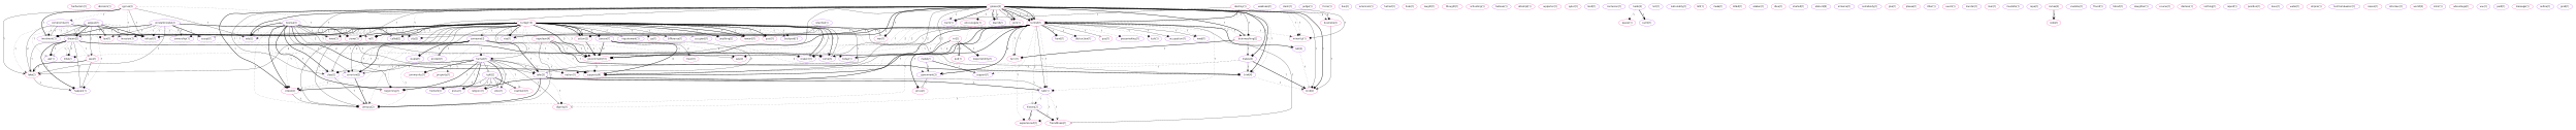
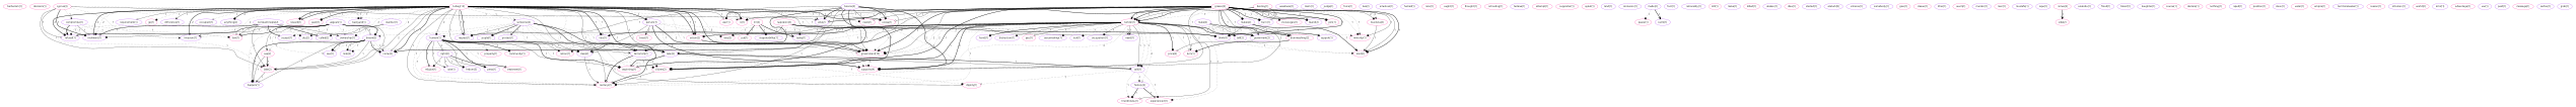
  digraph {
    fontname=Ubuntu
    node [color=purple fontname=Ubuntu]
    edge [arrowhead=box fontname=Ubuntu style=dotted]
    n1 [color=deeppink label="barbarism(1)"]
    n2 [color=deeppink label="decision(1)"]
    n3 [color=deeppink label="turkey(13)"]
    n4 [label="someone(2)"]
    n5 [label="human(1)"]
    n6 [label="person(7)"]
    n7 [label="requirement(1)"]
    n8 [label="accept(1)"]
    n9 [label="take(3)"]
    n10 [color=deeppink label="beginning(1)"]
    n11 [label="ownership(1)"]
    n12 [label="class(2)"]
    n13 [color=deeppink label="law(1)"]
    n14 [color=deeppink label="news(1)"]
    n15 [color=deeppink label="go(1)"]
    n16 [color=deeppink label="uiowa(1)"]
    n17 [color=deeppink label="lake(2)"]
    n18 [label="terrorism(2)"]
    n19 [label="invasion(1)"]
    n20 [label="difference(1)"]
    n21 [label="refusal(1)"]
    n22 [label="occupied(1)"]
    n23 [color=deeppink label="war(1)"]
    n24 [label="edu(2)"]
    n25 [label="anything(2)"]
    n26 [color=deeppink label="citizen(2)"]
    n27 [color=deeppink label="re(1)"]
    n28 [label="respect(1)"]
    n29 [label="come(3)"]
    n30 [color=deeppink label="reward(1)"]
    n31 [color=deeppink label="century(2)"]
    n32 [label="visa(1)"]
    n33 [color=deeppink label="action(2)"]
    n34 [label="involment(1)"]
    n35 [color=deeppink label="past(1)"]
    n36 [color=deeppink label="government(10)"]
    n37 [label="backyard(1)"]
    n38 [label="think(4)"]
    n39 [color=deeppink label="supports(4)"]
    n40 [label="couple(1)"]
    n41 [label="protect(1)"]
    n42 [color=deeppink label="community(1)"]
    n43 [color=deeppink label="property(1)"]
    n44 [label="right(2)"]
    n45 [color=deeppink label="religion(1)"]
    n46 [label="press(1)"]
    n47 [color=deeppink label="treatment(1)"]
    n48 [color=deeppink label="dignity(1)"]
    n49 [label="vote(1)"]
    n50 [label="fredom(3)"]
    n51 [color=deeppink label="nation(1)"]
    n52 [color=deeppink label="treat(1)"]
    n53 [label="goverment(3)"]
    n54 [color=deeppink label="way(2)"]
    n55 [label="talk(1)"]
    n56 [label="happen(1)"]
    n57 [color=deeppink label="kind(2)"]
    n58 [color=deeppink label="price(2)"]
    n59 [label="history(2)"]
    n60 [color=deeppink label="experienced(1)"]
    n61 [color=deeppink label="friendliness(1)"]
    n62 [label="weakness(1)"]
    n63 [label="claim(1)"]
    n64 [color=deeppink label="destroy(1)"]
    n65 [color=deeppink label="turkish(1)"]
    n66 [color=deeppink label="minority(1)"]
    n67 [label="burn(1)"]
    n68 [label="dream(2)"]
    n69 [label="mile(2)"]
    n70 [color=deeppink label="brainwashing(2)"]
    n71 [label="hand(1)"]
    n72 [label="distruction(1)"]
    n73 [color=deeppink label="pay(1)"]
    n74 [label="peacemaking(1)"]
    n75 [label="tell(2)"]
    n76 [label="luck(1)"]
    n77 [label="occupation(1)"]
    n78 [color=deeppink label="turn(1)"]
    n79 [label="need(1)"]
    n80 [color=deeppink label="sea(2)"]
    n81 [label="see(1)"]
    n82 [label="aegean(1)"]
    n83 [label="judge(1)"]
    n84 [color=deeppink label="force(1)"]
    n85 [label="live(2)"]
    n86 [label="american(1)"]
    n87 [label="hatred(1)"]
    n88 [label="bosnia(3)"]
    n89 [color=deeppink label="hate(1)"]
    n90 [color=deeppink label="laught(1)"]
    n91 [color=deeppink label="thought(1)"]
    n92 [color=deeppink label="greece(2)"]
    n93 [color=deeppink label="encourages(1)"]
    n94 [label="makes(2)"]
    n95 [label="island(2)"]
    n96 [color=deeppink label="join(1)"]
    n97 [color=deeppink label="business(4)"]
    n98 [label="support(1)"]
    n99 [color=deeppink label="schooling(1)"]
    n100 [label="believe(1)"]
    n101 [color=deeppink label="attempt(1)"]
    n102 [color=deeppink label="supporter(1)"]
    n103 [color=deeppink label="aykut(1)"]
    n104 [label="konstantinople(2)"]
    n105 [label="called(2)"]
    n106 [label="city(2)"]
    n107 [label="land(1)"]
    n108 [label="conlusion(1)"]
    n109 [label="made(2)"]
    n110 [color=deeppink label="peace(1)"]
    n111 [label="swim(1)"]
    n112 [label="fact(1)"]
    n113 [label="nationality(1)"]
    n114 [color=deeppink label="kill(1)"]
    n115 [label="compromise(1)"]
    n116 [color=deeppink label="mr(2)"]
    n117 [label="responsibility(1)"]
    n118 [color=deeppink label="put(1)"]
    n119 [label="today(1)"]
    n120 [label="make(1)"]
    n121 [color=deeppink label="killed(1)"]
    n122 [color=deeppink label="cyprus(3)"]
    n123 [label="atakan(1)"]
    n124 [color=deeppink label="idea(1)"]
    n125 [label="started(1)"]
    n126 [label="ataturk(9)"]
    n127 [label="armenia(1)"]
    n128 [label="istanbul(1)"]
    n129 [label="somebody(1)"]
    n130 [color=deeppink label="give(1)"]
    n131 [color=deeppink label="please(1)"]
    n132 [label="ither(1)"]
    n133 [color=deeppink label="auvm(1)"]
    n134 [label="murder(1)"]
    n135 [color=deeppink label="river(1)"]
    n136 [label="mustafa(1)"]
    n137 [label="rape(1)"]
    n138 [color=deeppink label="comes(2)"]
    n139 [color=deeppink label="side(2)"]
    n140 [label="anatolia(1)"]
    n141 [label="flood(1)"]
    n142 [label="blood(1)"]
    n143 [label="slaughter(1)"]
    n144 [color=deeppink label="course(1)"]
    n145 [label="make(2)"]
    n146 [color=deeppink label="declare(1)"]
    n147 [color=deeppink label="nothing(1)"]
    n148 [label="raped(1)"]
    n149 [color=deeppink label="position(1)"]
    n150 [color=deeppink label="napoleon(4)"]
    n151 [label="slavs(1)"]
    n152 [color=deeppink label="water(1)"]
    n153 [color=deeppink label="empire(1)"]
    n154 [label="territorialwater(1)"]
    n155 [color=deeppink label="reason(1)"]
    n156 [label="ottoman(1)"]
    n157 [color=deeppink label="world(2)"]
    n158 [label="izmir(1)"]
    n159 [color=deeppink label="advantage(1)"]
    n160 [label="ww(1)"]
    n161 [label="paid(1)"]
    n162 [color=deeppink label="message(1)"]
    n163 [label="serbia(1)"]
    n164 [label="grab(1)"]
    n3 -> n4 [arrowhead=vee label=1]
    n3 -> n5 [label=2 style=solid]
    n3 -> n6 [label=1 style=bold]
    n3 -> n7 [arrowhead=odot label=1 style=solid]
    n3 -> n8 [arrowhead=odot label=2]
    n3 -> n9 [arrowhead=odot label=1 style=solid]
-   n3 -> n10 [arrowhead=odot label=1 style=solid]
+   n3 -> n10 [arrowhead=odot label=1 style=bold]
    n3 -> n11 [label=2]
    n3 -> n12 [arrowhead=vee label=1 style=solid]
    n3 -> n13 [arrowhead=odot label=2]
    n3 -> n14 [label=1]
    n3 -> n15 [label=1]
    n3 -> n16 [label=1 style=bold]
    n3 -> n17 [arrowhead=vee label=2 style=solid]
    n3 -> n18 [arrowhead=vee label=2 style=solid]
    n3 -> n19 [arrowhead=odot label=2 style=bold]
    n3 -> n20 [arrowhead=vee label=1 style=solid]
    n3 -> n21 [label=2 style=bold]
    n3 -> n22 [arrowhead=odot label=1]
    n3 -> n23 [arrowhead=odot label=1 style=solid]
    n3 -> n24 [arrowhead=vee label=1]
    n3 -> n25 [label=2 style=bold]
    n3 -> n26 [label=1]
    n3 -> n27 [arrowhead=odot label=1]
    n3 -> n27 [label=1 style=bold]
    n3 -> n28 [arrowhead=odot label=1 style=bold]
    n3 -> n28 [arrowhead=vee label=1 style=solid]
    n3 -> n29 [arrowhead=vee label=1 style=bold]
    n3 -> n29 [arrowhead=odot label=1 style=solid]
    n3 -> n30 [arrowhead=odot label=1 style=bold]
    n3 -> n30 [label=1 style=bold]
    n3 -> n31 [arrowhead=vee label=1 style=solid]
    n3 -> n31 [arrowhead=odot label=1 style=solid]
    n3 -> n32 [label=1 style=bold]
    n3 -> n32 [arrowhead=odot label=1]
    n3 -> n33 [arrowhead=vee label=1 style=bold]
    n3 -> n33 [arrowhead=vee label=1 style=bold]
    n3 -> n34 [label=2]
    n3 -> n34 [arrowhead=odot label=2 style=bold]
    n3 -> n35 [arrowhead=odot label=1]
    n3 -> n35 [label=1 style=bold]
    n3 -> n36 [arrowhead=vee label=3 style=bold]
    n3 -> n36 [label=3]
    n3 -> n37 [label=1]
    n3 -> n37 [arrowhead=vee label=1]
    n3 -> n38 [label=1]
    n3 -> n38 [arrowhead=vee label=1 style=solid]
    n3 -> n39 [arrowhead=vee label=1]
    n3 -> n39 [arrowhead=odot label=1]
    n4 -> n5 [label=1]
    n4 -> n9 [arrowhead=vee label=1 style=bold]
    n4 -> n10 [label=1]
    n4 -> n12 [arrowhead=vee label=1]
    n4 -> n18 [arrowhead=vee label=1 style=bold]
    n4 -> n26 [arrowhead=odot label=1]
    n4 -> n28 [label=1 style=solid]
    n4 -> n31 [arrowhead=vee label=1]
    n4 -> n36 [arrowhead=odot label=1]
    n4 -> n39 [arrowhead=odot label=1]
    n4 -> n40 [label=1 style=bold]
    n4 -> n41 [arrowhead=odot label=1 style=bold]
    n5 -> n9 [arrowhead=vee label=1 style=solid]
    n5 -> n10 [label=1 style=bold]
    n5 -> n12 [label=1 style=solid]
    n5 -> n18 [arrowhead=vee label=1 style=solid]
    n5 -> n31 [arrowhead=odot label=1]
    n5 -> n39 [arrowhead=vee label=1]
    n5 -> n42 [label=1 style=bold]
    n5 -> n43 [arrowhead=vee label=1]
    n5 -> n44 [arrowhead=odot label=2 style=solid]
    n5 -> n45 [arrowhead=odot label=1 style=bold]
    n5 -> n46 [arrowhead=vee label=1 style=bold]
    n5 -> n47 [arrowhead=odot label=1]
    n5 -> n48 [arrowhead=odot label=1 style=solid]
    n5 -> n49 [arrowhead=vee label=1 style=solid]
    n5 -> n50 [arrowhead=odot label=1 style=solid]
    n5 -> n51 [label=1 style=solid]
    n6 -> n36 [label=2 style=bold]
    n6 -> n39 [arrowhead=odot label=4 style=bold]
    n6 -> n51 [label=2 style=solid]
    n6 -> n52 [arrowhead=vee label=2 style=solid]
    n6 -> n53 [arrowhead=vee label=2]
    n6 -> n54 [label=2]
    n9 -> n10 [arrowhead=odot label=1]
    n9 -> n31 [arrowhead=odot label=1 style=bold]
    n9 -> n48 [label=1]
    n9 -> n55 [arrowhead=odot label=1 style=solid]
    n9 -> n55 [arrowhead=odot label=1 style=bold]
    n12 -> n31 [arrowhead=vee label=1 style=solid]
    n17 -> n56 [arrowhead=vee label=1 style=solid]
    n18 -> n26 [label=1]
    n18 -> n31 [arrowhead=odot label=1 style=bold]
    n26 -> n31 [label=1 style=solid]
    n33 -> n36 [arrowhead=vee label=1 style=bold]
    n36 -> n39 [label=3]
    n38 -> n57 [arrowhead=vee label=1]
    n44 -> n45 [label=1 style=solid]
    n44 -> n46 [arrowhead=odot label=1 style=solid]
    n44 -> n47 [arrowhead=odot label=1 style=bold]
    n44 -> n49 [arrowhead=odot label=1 style=solid]
    n44 -> n50 [label=1 style=solid]
    n53 -> n58 [arrowhead=odot label=1 style=solid]
    n55 -> n48 [arrowhead=odot label=1]
    n55 -> n59 [arrowhead=vee label=1]
    n55 -> n60 [label=1]
    n55 -> n61 [arrowhead=vee label=1]
    n59 -> n60 [arrowhead=odot label=1 style=bold]
    n59 -> n61 [label=1 style=bold]
    n64 -> n65 [label=1 style=bold]
    n64 -> n65 [arrowhead=odot label=1]
    n64 -> n66 [label=1 style=solid]
    n64 -> n67 [arrowhead=odot label=1 style=solid]
    n65 -> n26 [arrowhead=vee label=1 style=bold]
    n65 -> n28 [label=1 style=solid]
    n65 -> n29 [arrowhead=vee label=1 style=bold]
    n65 -> n31 [arrowhead=odot label=1]
    n65 -> n32 [arrowhead=vee label=1 style=bold]
    n65 -> n33 [label=1 style=bold]
    n65 -> n36 [label=2]
    n65 -> n36 [label=2]
    n65 -> n39 [arrowhead=vee label=2]
    n65 -> n39 [label=2 style=bold]
    n65 -> n53 [arrowhead=vee label=2 style=bold]
    n65 -> n55 [label=1 style=solid]
    n65 -> n55 [arrowhead=vee label=1]
    n65 -> n55 [label=1]
    n65 -> n58 [label=1 style=bold]
    n65 -> n59 [arrowhead=odot label=2]
    n65 -> n60 [label=1]
    n65 -> n61 [arrowhead=odot label=1 style=solid]
    n65 -> n66 [arrowhead=vee label=1]
    n65 -> n68 [arrowhead=vee label=1]
    n65 -> n69 [label=1]
    n65 -> n70 [arrowhead=vee label=1]
    n65 -> n71 [label=1 style=bold]
    n65 -> n72 [label=1 style=solid]
    n65 -> n73 [arrowhead=odot label=1 style=solid]
    n65 -> n74 [label=1]
    n65 -> n75 [arrowhead=vee label=1 style=bold]
    n65 -> n76 [label=1]
    n65 -> n77 [label=1 style=solid]
    n65 -> n78 [arrowhead=vee label=1 style=solid]
    n65 -> n78 [arrowhead=odot label=1]
    n65 -> n79 [arrowhead=vee label=1 style=solid]
    n65 -> n79 [arrowhead=vee label=1]
    n68 -> n17 [arrowhead=odot label=1 style=solid]
    n68 -> n29 [label=1 style=bold]
    n68 -> n29 [arrowhead=vee label=1]
    n68 -> n56 [label=1 style=bold]
    n68 -> n56 [arrowhead=odot label=1 style=solid]
    n68 -> n69 [label=1 style=solid]
    n68 -> n69 [arrowhead=odot label=1]
    n68 -> n80 [arrowhead=odot label=1]
    n68 -> n81 [arrowhead=odot label=1]
    n68 -> n81 [label=1 style=bold]
    n70 -> n78 [label=1 style=bold]
    n75 -> n57 [arrowhead=odot label=1]
    n80 -> n17 [arrowhead=vee label=1 style=bold]
    n80 -> n56 [arrowhead=odot label=1 style=solid]
    n82 -> n8 [arrowhead=vee label=1]
    n82 -> n11 [arrowhead=odot label=1]
    n82 -> n13 [arrowhead=odot label=1 style=bold]
    n82 -> n17 [arrowhead=vee label=2 style=solid]
    n82 -> n19 [arrowhead=odot label=1]
    n82 -> n21 [arrowhead=odot label=1 style=bold]
    n82 -> n34 [label=1 style=solid]
    n82 -> n56 [label=1]
    n82 -> n68 [label=1 style=bold]
    n82 -> n68 [arrowhead=odot label=1 style=solid]
    n82 -> n80 [arrowhead=vee label=2 style=solid]
    n82 -> n81 [arrowhead=odot label=1]
    n88 -> n9 [label=1 style=solid]
    n88 -> n10 [arrowhead=odot label=1 style=bold]
    n88 -> n12 [arrowhead=vee label=1 style=bold]
    n88 -> n14 [arrowhead=vee label=1 style=solid]
    n88 -> n16 [label=1 style=bold]
    n88 -> n18 [label=1 style=solid]
    n88 -> n24 [arrowhead=vee label=1 style=bold]
    n88 -> n26 [label=1 style=bold]
    n88 -> n27 [arrowhead=vee label=1]
    n88 -> n28 [arrowhead=odot label=1 style=solid]
    n88 -> n31 [label=1]
    n88 -> n36 [arrowhead=vee label=2]
    n88 -> n39 [label=2 style=bold]
    n92 -> n12 [arrowhead=vee label=1 style=solid]
    n92 -> n14 [arrowhead=odot label=1 style=solid]
    n92 -> n16 [arrowhead=odot label=1 style=solid]
    n92 -> n18 [arrowhead=odot label=1]
    n92 -> n23 [label=1 style=bold]
    n92 -> n24 [arrowhead=odot label=1 style=bold]
    n92 -> n26 [arrowhead=vee label=1 style=bold]
    n92 -> n27 [label=1]
    n92 -> n27 [arrowhead=vee label=1 style=solid]
    n92 -> n36 [label=2 style=solid]
    n92 -> n36 [arrowhead=vee label=2 style=bold]
    n92 -> n38 [label=1 style=bold]
    n92 -> n38 [arrowhead=odot label=1]
    n92 -> n39 [arrowhead=vee label=2 style=solid]
    n92 -> n39 [arrowhead=odot label=2 style=solid]
    n92 -> n57 [label=1 style=solid]
    n92 -> n57 [label=1 style=bold]
    n92 -> n65 [label=1 style=solid]
    n92 -> n65 [arrowhead=vee label=1 style=bold]
    n92 -> n65 [label=1 style=bold]
    n92 -> n66 [label=1]
    n92 -> n66 [arrowhead=vee label=1]
    n92 -> n67 [arrowhead=vee label=1]
    n92 -> n67 [label=1 style=bold]
    n92 -> n70 [arrowhead=odot label=1 style=bold]
    n92 -> n70 [label=1 style=solid]
    n92 -> n93 [label=1]
    n92 -> n94 [label=1 style=bold]
    n92 -> n95 [label=2 style=bold]
    n92 -> n95 [arrowhead=odot label=2 style=solid]
    n92 -> n96 [arrowhead=vee label=2 style=solid]
    n92 -> n96 [label=2 style=bold]
    n92 -> n97 [label=2 style=solid]
    n92 -> n97 [arrowhead=vee label=2]
    n94 -> n38 [arrowhead=vee label=1 style=solid]
    n94 -> n53 [arrowhead=vee label=1]
    n94 -> n57 [arrowhead=vee label=1 style=bold]
-   n70 -> n94 [arrowhead=vee label=1 style=solid]
+   n94 -> n70 [arrowhead=vee label=1 style=solid]
    n94 -> n98 [arrowhead=vee label=1]
    n97 -> n57 [arrowhead=vee label=1 style=solid]
    n104 -> n8 [arrowhead=odot label=1 style=bold]
    n104 -> n11 [arrowhead=vee label=1 style=solid]
    n104 -> n13 [arrowhead=vee label=1 style=solid]
    n104 -> n17 [arrowhead=vee label=1 style=solid]
    n104 -> n19 [arrowhead=vee label=1]
    n104 -> n21 [label=1]
    n104 -> n34 [arrowhead=odot label=1 style=bold]
    n104 -> n105 [arrowhead=odot label=1 style=bold]
    n104 -> n106 [label=1]
    n109 -> n110 [label=1]
    n109 -> n111 [arrowhead=vee label=1 style=bold]
    n115 -> n13 [label=1]
    n115 -> n17 [arrowhead=vee label=1]
    n115 -> n19 [arrowhead=vee label=1]
    n115 -> n21 [arrowhead=vee label=1 style=bold]
    n115 -> n34 [arrowhead=odot label=1 style=solid]
    n115 -> n34 [label=1]
    n116 -> n54 [label=1]
    n116 -> n117 [label=1 style=bold]
    n116 -> n118 [arrowhead=odot label=1 style=bold]
    n116 -> n119 [arrowhead=vee label=1 style=bold]
    n122 -> n17 [arrowhead=vee label=1 style=solid]
    n122 -> n19 [arrowhead=odot label=1]
    n122 -> n21 [arrowhead=odot label=1 style=solid]
    n122 -> n24 [arrowhead=vee label=1 style=solid]
    n122 -> n27 [arrowhead=vee label=1]
    n122 -> n34 [arrowhead=odot label=1 style=bold]
    n122 -> n115 [arrowhead=vee label=1]
    n128 -> n105 [label=1 style=solid]
    n128 -> n106 [label=1 style=solid]
    n138 -> n139 [arrowhead=vee label=1 style=bold]
    n145 -> n53 [arrowhead=vee label=1 style=solid]
    n145 -> n98 [arrowhead=odot label=1 style=bold]
    n150 -> n31 [label=1 style=solid]
    n150 -> n36 [label=1 style=solid]
    n150 -> n38 [arrowhead=odot label=1 style=bold]
    n150 -> n39 [arrowhead=odot label=1]
    n150 -> n54 [arrowhead=odot label=1 style=solid]
    n150 -> n119 [label=1]
  }
